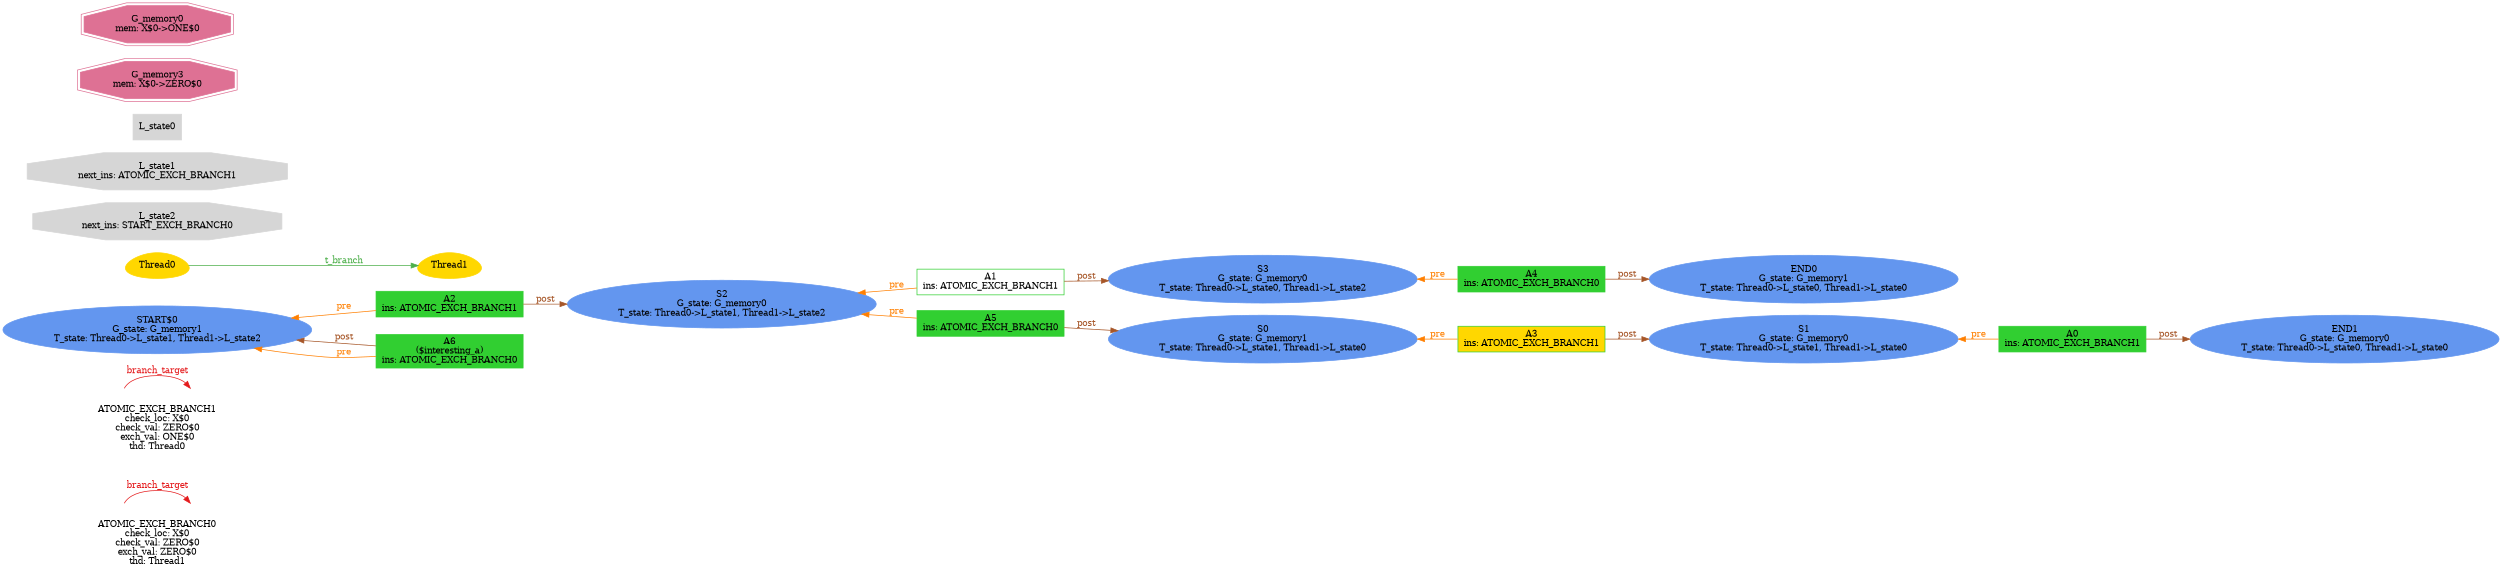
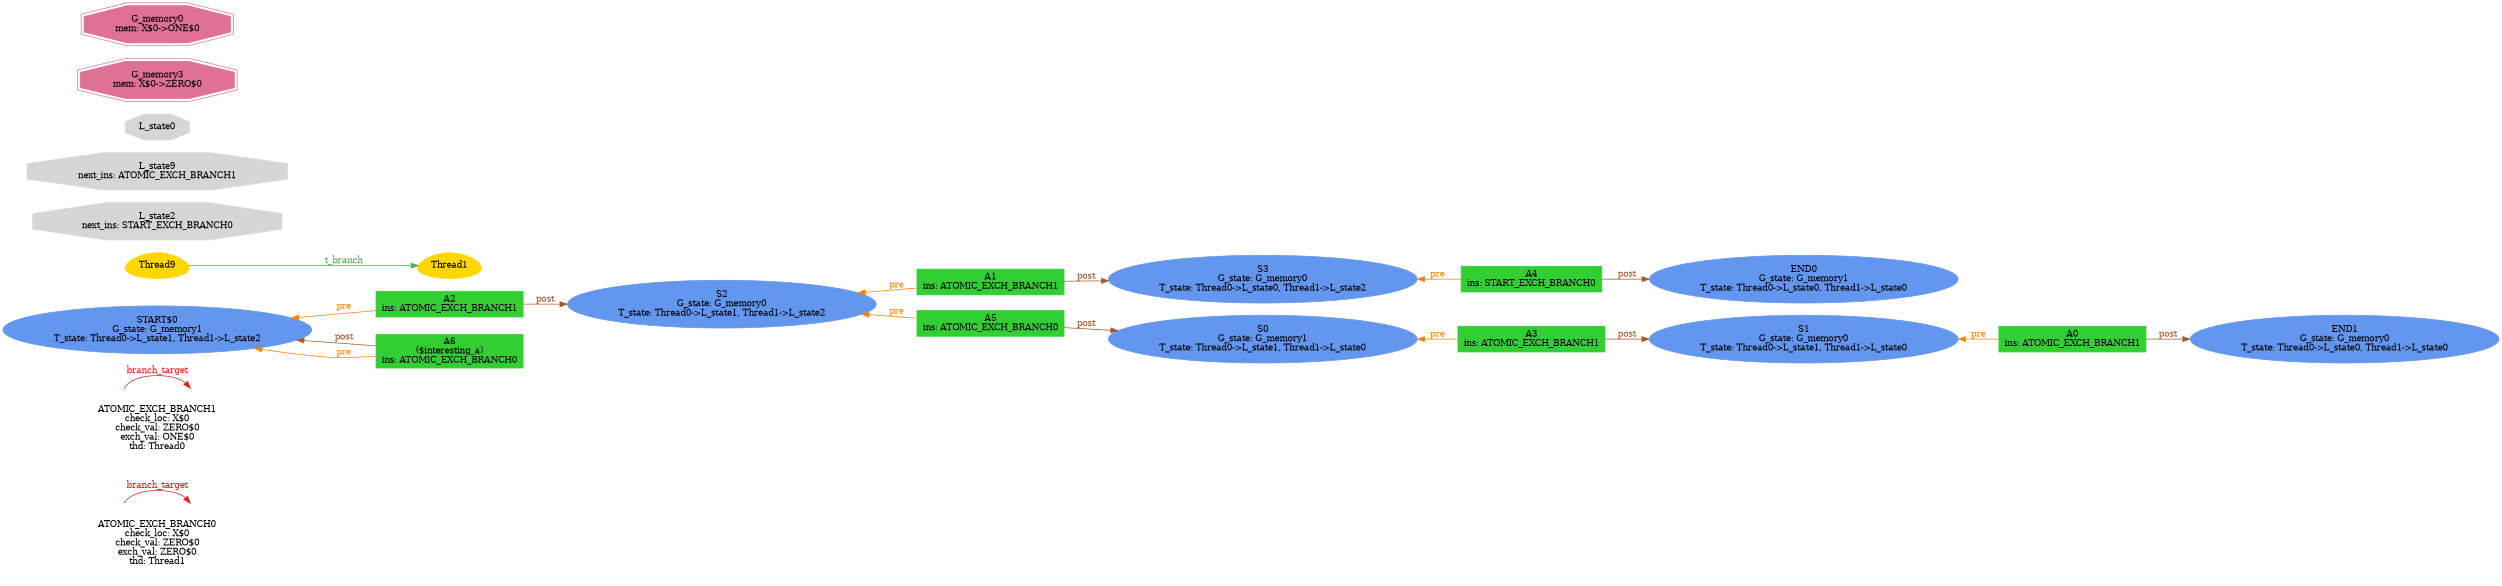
  digraph {
    fontsize=12
    rankdir=LR
    node [color="#31cf31" fontcolor="#000000" fontsize=12 shape=box style="filled, solid"]
    edge [color="#a65628" dir=forward fontcolor="#a65628" fontsize=12 style=solid uuid="<A6, START$0>" weight=1]
    n1 [color="#ffffff" label="ATOMIC_EXCH_BRANCH0\ncheck_loc: X$0\ncheck_val: ZERO$0\nexch_val: ZERO$0\nthd: Thread1" shape=octagon uuid=ATOMIC_EXCH_BRANCH0]
    n2 [color="#ffffff" label="ATOMIC_EXCH_BRANCH1\ncheck_loc: X$0\ncheck_val: ZERO$0\nexch_val: ONE$0\nthd: Thread0" shape=octagon uuid=ATOMIC_EXCH_BRANCH1]
    n3 [label="A0\nins: ATOMIC_EXCH_BRANCH1" uuid=A0]
    n4 [color="#6396ef" label="END1\nG_state: G_memory0\nT_state: Thread0->L_state0, Thread1->L_state0" shape=ellipse uuid=END1]
-   n5 [label="A1\nins: ATOMIC_EXCH_BRANCH1" uuid=A1 fillcolor="#ffffff"]
+   n5 [label="A1\nins: ATOMIC_EXCH_BRANCH1" uuid=A1]
    n6 [color="#6396ef" label="S3\nG_state: G_memory0\nT_state: Thread0->L_state0, Thread1->L_state2" shape=ellipse uuid=S3]
-   n7 [label="A4\nins: ATOMIC_EXCH_BRANCH0" uuid=A4]
+   n7 [label="A4\nins: START_EXCH_BRANCH0" uuid=A4]
    n8 [color="#6396ef" label="END0\nG_state: G_memory1\nT_state: Thread0->L_state0, Thread1->L_state0" shape=ellipse uuid=END0]
    n9 [label="A2\nins: ATOMIC_EXCH_BRANCH1" uuid=A2]
    n10 [color="#6396ef" label="S2\nG_state: G_memory0\nT_state: Thread0->L_state1, Thread1->L_state2" shape=ellipse uuid=S2]
    n11 [label="A5\nins: ATOMIC_EXCH_BRANCH0" uuid=A5]
    n12 [color="#6396ef" label="S0\nG_state: G_memory1\nT_state: Thread0->L_state1, Thread1->L_state0" shape=ellipse uuid=S0]
-   n13 [label="A3\nins: ATOMIC_EXCH_BRANCH1" uuid=A3 fillcolor="#ffd700"]
+   n13 [label="A3\nins: ATOMIC_EXCH_BRANCH1" uuid=A3]
    n14 [color="#6396ef" label="S1\nG_state: G_memory0\nT_state: Thread0->L_state1, Thread1->L_state0" shape=ellipse uuid=S1]
    n15 [color="#6396ef" label="START$0\nG_state: G_memory1\nT_state: Thread0->L_state1, Thread1->L_state2" shape=ellipse uuid="START$0"]
    n16 [label="A6\n($interesting_a)\nins: ATOMIC_EXCH_BRANCH0" uuid=A6]
-   n17 [color="#ffd700" label=Thread0 shape=egg uuid=Thread0]
+   n17 [color="#ffd700" label=Thread9 shape=egg uuid=Thread0]
    n18 [color="#ffd700" label=Thread1 shape=egg uuid=Thread1]
    n19 [color="#d6d6d6" label="L_state2\nnext_ins: START_EXCH_BRANCH0" shape=octagon uuid=L_state2]
-   n20 [color="#d6d6d6" label="L_state1\nnext_ins: ATOMIC_EXCH_BRANCH1" shape=octagon uuid=L_state1]
-   n21 [color="#d6d6d6" label=L_state0 uuid=L_state0]
+   n20 [color="#d6d6d6" label="L_state9\nnext_ins: ATOMIC_EXCH_BRANCH1" shape=octagon uuid=L_state1]
+   n21 [color="#d6d6d6" label=L_state0 shape=octagon uuid=L_state0]
    n22 [color="#de7194" label="G_memory3\nmem: X$0->ZERO$0" shape=doubleoctagon uuid=G_memory1]
    n23 [color="#de7194" label="G_memory0\nmem: X$0->ONE$0" shape=doubleoctagon uuid=G_memory0]
    n1 -> n1 [color="#e41a1c" fontcolor="#e41a1c" label=branch_target uuid="<ATOMIC_EXCH_BRANCH0, ATOMIC_EXCH_BRANCH0>"]
    n2 -> n2 [color="#e41a1c" fontcolor="#e41a1c" label=branch_target uuid="<ATOMIC_EXCH_BRANCH1, ATOMIC_EXCH_BRANCH1>"]
    n3 -> n4 [label=post uuid="<A0, END1>"]
    n5 -> n6 [label=post uuid="<A1, S3>"]
    n6 -> n7 [color="#ff7f00" dir=back fontcolor="#ff7f00" label=pre uuid="<A4, S3>"]
    n7 -> n8 [label=post uuid="<A4, END0>"]
    n9 -> n10 [label=post uuid="<A2, S2>"]
    n10 -> n5 [color="#ff7f00" dir=back fontcolor="#ff7f00" label=pre uuid="<A1, S2>"]
    n10 -> n11 [color="#ff7f00" dir=back fontcolor="#ff7f00" label=pre uuid="<A5, S2>"]
    n11 -> n12 [label=post uuid="<A5, S0>"]
    n12 -> n13 [color="#ff7f00" dir=back fontcolor="#ff7f00" label=pre uuid="<A3, S0>"]
    n13 -> n14 [label=post uuid="<A3, S1>"]
    n14 -> n3 [color="#ff7f00" dir=back fontcolor="#ff7f00" label=pre uuid="<A0, S1>"]
    n15 -> n9 [color="#ff7f00" dir=back fontcolor="#ff7f00" label=pre uuid="<A2, START$0>"]
    n15 -> n16 [dir=back label=post]
    n15 -> n16 [color="#ff7f00" dir=back fontcolor="#ff7f00" label=pre]
    n17 -> n18 [color="#4daf4a" fontcolor="#4daf4a" label=t_branch uuid="<Thread0, Thread1>"]
  }
